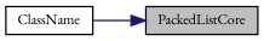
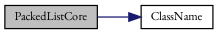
  digraph {
    rankdir=LR
    fontname="EB Garamond"
    node [color=black fontname="EB Garamond" fontsize=10 shape=record]
    n1 [fillcolor=grey75 fontcolor=black height=0.2 label=PackedListCore style=filled width=0.4]
    n2 [height=0.2 label=ClassName width=0.4]
-   n2 -> n1 [color=midnightblue fontname="EB Garamond" fontsize=10 labelfontname=Helvetica labelfontsize=10 style=solid]
+   n1 -> n2 [color=midnightblue fontname="EB Garamond" fontsize=10 labelfontname=Helvetica labelfontsize=10 style=solid]
  }
